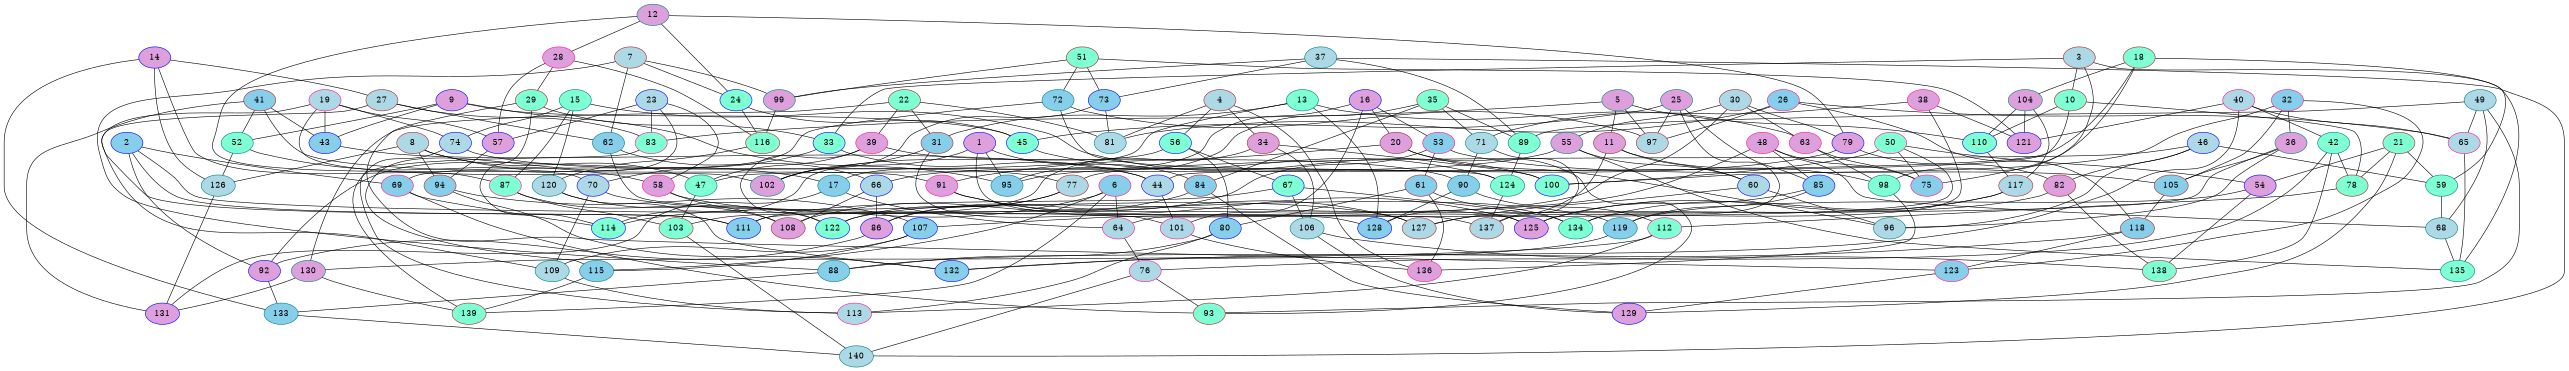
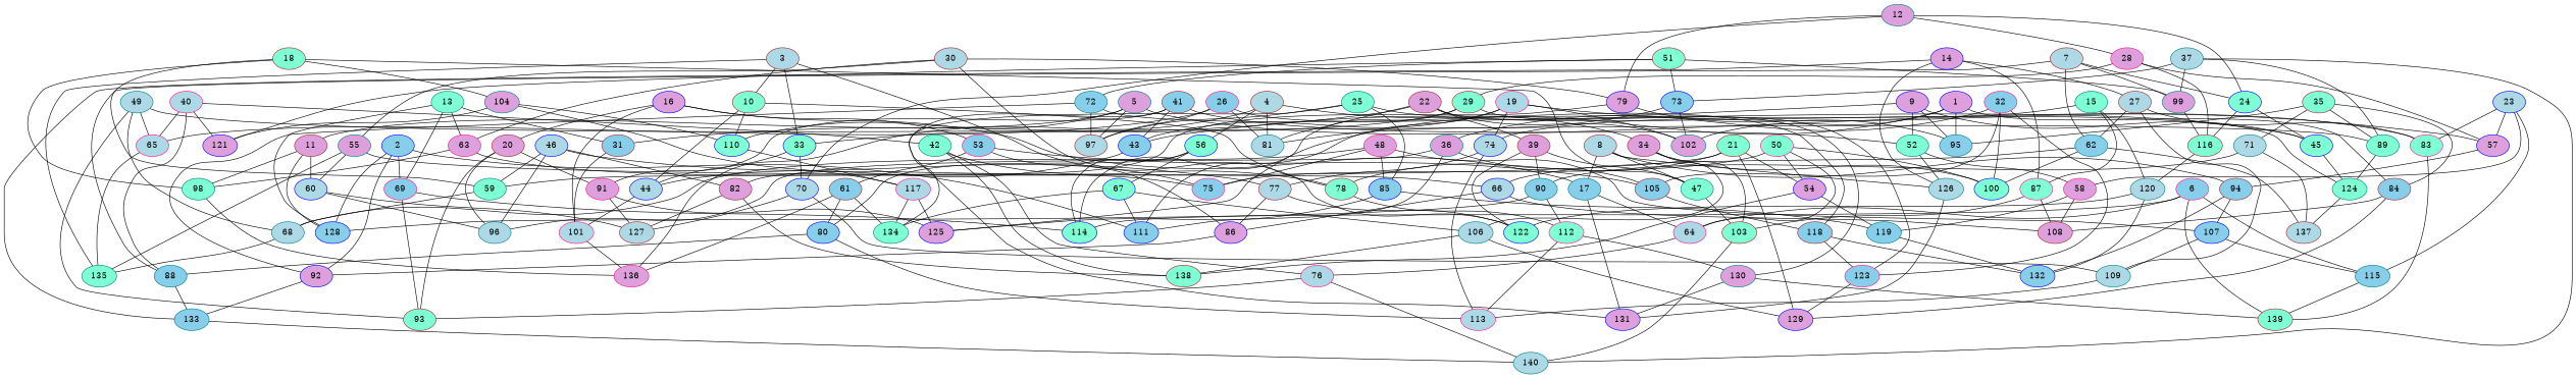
  graph {
    node [color=teal fillcolor=aquamarine style=filled]
    1 [color=blue fillcolor=plum]
    84 [color=brown fillcolor=skyblue]
    95 [fillcolor=skyblue]
    102 [fillcolor=plum]
    125 [color=blue fillcolor=plum]
    129 [color=blue fillcolor=plum]
    108 [color=brown fillcolor=plum]
    2 [color=blue fillcolor=skyblue]
    69 [color=deeppink fillcolor=skyblue]
    92 [color=blue fillcolor=plum]
    111 [color=blue fillcolor=skyblue]
    128 [color=blue fillcolor=skyblue]
    114 [color=blue]
    93 [color=brown]
    133 [fillcolor=skyblue]
    3 [color=brown fillcolor=lightblue]
    10 [color=brown]
    33 [color=blue]
    75 [color=deeppink fillcolor=skyblue]
    135
    110 [color=blue]
    44 [color=blue fillcolor=lightblue]
    78 [color=brown]
    70 [color=blue fillcolor=lightblue]
    4 [color=brown fillcolor=lightblue]
    34 [color=brown fillcolor=plum]
    56 [color=blue]
    81 [fillcolor=lightblue]
    136 [color=deeppink fillcolor=plum]
    100 [color=blue]
    103 [color=brown]
    106 [fillcolor=lightblue]
    67 [color=blue]
    80 [color=blue fillcolor=skyblue]
    5 [fillcolor=plum]
    11 [color=brown fillcolor=plum]
    83 [color=deeppink]
    97 [color=brown fillcolor=lightblue]
    60 [color=blue fillcolor=lightblue]
    98
    139 [color=brown]
-   117 [color=brown fillcolor=lightblue]
+   117 [color=deeppink fillcolor=lightblue]
    6 [color=deeppink fillcolor=skyblue]
    64 [color=deeppink fillcolor=lightblue]
    115 [fillcolor=skyblue]
    76 [color=deeppink fillcolor=lightblue]
    7 [color=brown fillcolor=lightblue]
    24 [color=blue]
    62 [fillcolor=skyblue]
    88 [fillcolor=skyblue]
    99 [fillcolor=plum]
    45 [color=blue]
    116 [color=brown]
    137 [color=brown fillcolor=lightblue]
    66 [color=blue fillcolor=lightblue]
    8 [color=brown fillcolor=lightblue]
    17 [fillcolor=skyblue]
    47
    94 [color=brown fillcolor=skyblue]
    126 [fillcolor=lightblue]
    131 [color=blue fillcolor=plum]
    107 [color=blue fillcolor=skyblue]
    132 [color=blue fillcolor=skyblue]
    9 [color=blue fillcolor=plum]
    43 [color=blue fillcolor=skyblue]
    52
    124
    58 [color=deeppink fillcolor=plum]
    101 [color=deeppink fillcolor=lightblue]
    112 [color=deeppink]
    96 [fillcolor=lightblue]
    127 [color=brown fillcolor=lightblue]
    12 [fillcolor=plum]
    28 [color=deeppink fillcolor=plum]
    79 [color=blue fillcolor=plum]
    57 [color=blue fillcolor=plum]
    29 [color=brown]
    109 [fillcolor=lightblue]
    82 [color=brown fillcolor=plum]
    13
    31 [color=brown fillcolor=skyblue]
    63 [color=deeppink fillcolor=plum]
    14 [color=blue fillcolor=plum]
    27 [color=brown fillcolor=lightblue]
    87 [color=deeppink]
    140 [fillcolor=lightblue]
    15
    74 [color=blue fillcolor=lightblue]
    120 [fillcolor=lightblue]
    77 [color=brown fillcolor=lightblue]
    113 [color=deeppink fillcolor=lightblue]
    122 [color=blue]
    16 [color=blue fillcolor=plum]
    20 [color=brown fillcolor=plum]
    53 [color=deeppink fillcolor=skyblue]
    91 [color=deeppink fillcolor=plum]
    105 [color=brown fillcolor=skyblue]
    61 [color=brown fillcolor=skyblue]
    86 [color=blue fillcolor=plum]
    18 [color=brown]
    59
    104 [fillcolor=plum]
    68 [fillcolor=lightblue]
    121 [color=blue fillcolor=plum]
    19 [color=deeppink fillcolor=lightblue]
    21 [color=brown]
    54 [color=blue fillcolor=plum]
    138 [color=brown]
    119 [fillcolor=skyblue]
-   22 [color=brown]
-   39 [color=deeppink fillcolor=plum]
+   22 [color=brown fillcolor=plum]
+   39 [color=brown fillcolor=plum]
    130 [fillcolor=plum]
    90 [fillcolor=skyblue]
    23 [color=blue fillcolor=lightblue]
-   25 [fillcolor=plum]
+   25
    85 [color=blue fillcolor=skyblue]
    134
    26 [color=deeppink fillcolor=skyblue]
    65 [color=deeppink fillcolor=lightblue]
    118 [color=brown fillcolor=skyblue]
    123 [color=deeppink fillcolor=skyblue]
    30 [color=brown fillcolor=lightblue]
    55 [fillcolor=plum]
    32 [color=deeppink fillcolor=skyblue]
    36 [fillcolor=plum]
    35 [color=brown]
    71 [fillcolor=lightblue]
    89
    37 [fillcolor=lightblue]
    73 [color=blue fillcolor=skyblue]
-   38 [color=deeppink fillcolor=plum]
    40 [color=deeppink fillcolor=lightblue]
    42
    41 [color=brown fillcolor=skyblue]
    46 [color=blue fillcolor=lightblue]
    48 [color=deeppink fillcolor=plum]
    49 [fillcolor=lightblue]
    50 [color=deeppink]
    51 [color=brown]
    72 [fillcolor=skyblue]
    1 -- 84
    1 -- 95
    1 -- 102
    1 -- 125
    84 -- 129
    84 -- 108
    2 -- 69
    2 -- 92
    2 -- 111
    2 -- 128
    69 -- 114
    69 -- 93
    92 -- 133
    133 -- 140
    3 -- 10
    3 -- 33
    3 -- 75
    3 -- 135
    10 -- 110
    10 -- 44
    10 -- 78
    33 -- 44
    33 -- 70
    110 -- 117
    44 -- 101
    78 -- 112
    70 -- 127
    70 -- 109
    4 -- 34
    4 -- 56
    4 -- 81
    4 -- 136
    34 -- 100
    34 -- 103
    34 -- 106
    56 -- 114
    56 -- 67
    56 -- 80
    103 -- 140
    106 -- 129
    106 -- 138
    67 -- 111
    67 -- 106
    67 -- 134
    80 -- 88
    80 -- 113
    5 -- 110
    5 -- 11
    5 -- 83
    5 -- 97
    11 -- 128
    11 -- 60
    11 -- 98
    83 -- 139
    60 -- 96
    60 -- 127
    98 -- 136
    117 -- 125
    117 -- 134
    6 -- 114
    6 -- 139
    6 -- 64
    6 -- 115
    64 -- 76
    115 -- 139
    76 -- 93
    76 -- 140
    7 -- 24
    7 -- 62
    7 -- 88
    7 -- 99
    24 -- 45
    24 -- 116
    62 -- 137
    62 -- 66
    88 -- 133
    99 -- 116
    45 -- 124
    116 -- 120
    66 -- 108
    66 -- 86
    8 -- 17
    8 -- 47
    8 -- 94
    8 -- 126
    17 -- 64
    17 -- 131
    47 -- 103
    94 -- 107
    94 -- 132
    126 -- 131
    107 -- 115
    107 -- 109
    9 -- 95
    9 -- 45
    9 -- 43
    9 -- 52
    43 -- 44
    52 -- 126
    52 -- 58
    124 -- 137
    58 -- 108
    58 -- 119
    101 -- 136
    112 -- 113
    112 -- 130
    12 -- 70
    12 -- 24
    12 -- 28
    12 -- 79
    28 -- 116
    28 -- 57
    28 -- 29
    79 -- 95
    79 -- 82
    57 -- 94
    29 -- 114
    29 -- 33
    29 -- 123
    109 -- 113
    82 -- 127
    82 -- 138
    13 -- 69
    13 -- 128
    13 -- 31
    13 -- 63
-   31 -- 102
+   22 -- 102
    31 -- 101
    63 -- 75
    63 -- 98
    14 -- 133
    14 -- 126
    14 -- 27
    14 -- 87
    27 -- 83
    27 -- 62
    27 -- 109
    87 -- 108
    87 -- 103
-   15 -- 100
+   62 -- 100
    15 -- 87
    15 -- 74
    15 -- 120
    74 -- 77
    74 -- 113
    120 -- 132
    120 -- 122
    77 -- 122
    77 -- 86
    16 -- 17
    16 -- 101
    16 -- 20
    16 -- 53
    20 -- 93
    20 -- 96
    20 -- 91
    53 -- 105
    53 -- 61
    53 -- 86
    91 -- 125
    91 -- 127
    105 -- 118
    61 -- 136
    61 -- 80
    61 -- 134
    86 -- 92
    18 -- 98
    18 -- 47
    18 -- 59
    18 -- 104
    59 -- 68
    104 -- 110
    104 -- 117
    104 -- 121
    68 -- 135
    19 -- 102
    19 -- 111
    19 -- 43
    19 -- 57
    19 -- 74
    21 -- 129
    21 -- 78
    21 -- 59
    21 -- 54
    54 -- 138
    54 -- 119
    119 -- 132
    22 -- 81
    22 -- 31
    22 -- 39
    22 -- 130
    39 -- 47
    39 -- 122
    39 -- 90
    130 -- 139
    130 -- 131
    90 -- 128
    90 -- 112
    23 -- 83
    23 -- 115
    23 -- 58
    23 -- 57
    25 -- 97
    25 -- 45
    25 -- 85
    25 -- 134
    85 -- 125
    85 -- 119
    26 -- 81
    26 -- 97
    26 -- 65
    26 -- 118
    65 -- 135
    118 -- 132
    118 -- 123
    123 -- 129
    30 -- 79
    30 -- 63
    30 -- 122
    30 -- 55
    55 -- 135
    55 -- 60
    55 -- 66
    32 -- 100
    32 -- 105
    32 -- 123
    32 -- 36
    36 -- 111
    36 -- 96
    36 -- 105
    35 -- 84
    35 -- 95
    35 -- 71
    35 -- 89
    71 -- 137
    71 -- 90
    89 -- 124
    37 -- 99
    37 -- 140
    37 -- 89
    37 -- 73
    73 -- 102
    73 -- 81
-   38 -- 137
-   38 -- 121
-   38 -- 71
    40 -- 88
    40 -- 121
    40 -- 65
    40 -- 42
    42 -- 78
    42 -- 76
    42 -- 138
    41 -- 131
    41 -- 43
    41 -- 52
    41 -- 91
    46 -- 96
    46 -- 82
    46 -- 77
    46 -- 59
    48 -- 75
    48 -- 107
    48 -- 68
    48 -- 85
    49 -- 93
    49 -- 68
    49 -- 65
    49 -- 89
    50 -- 75
    50 -- 100
    50 -- 64
    50 -- 54
    51 -- 99
    51 -- 121
    51 -- 73
    51 -- 72
    72 -- 92
    72 -- 97
    72 -- 124
  }
